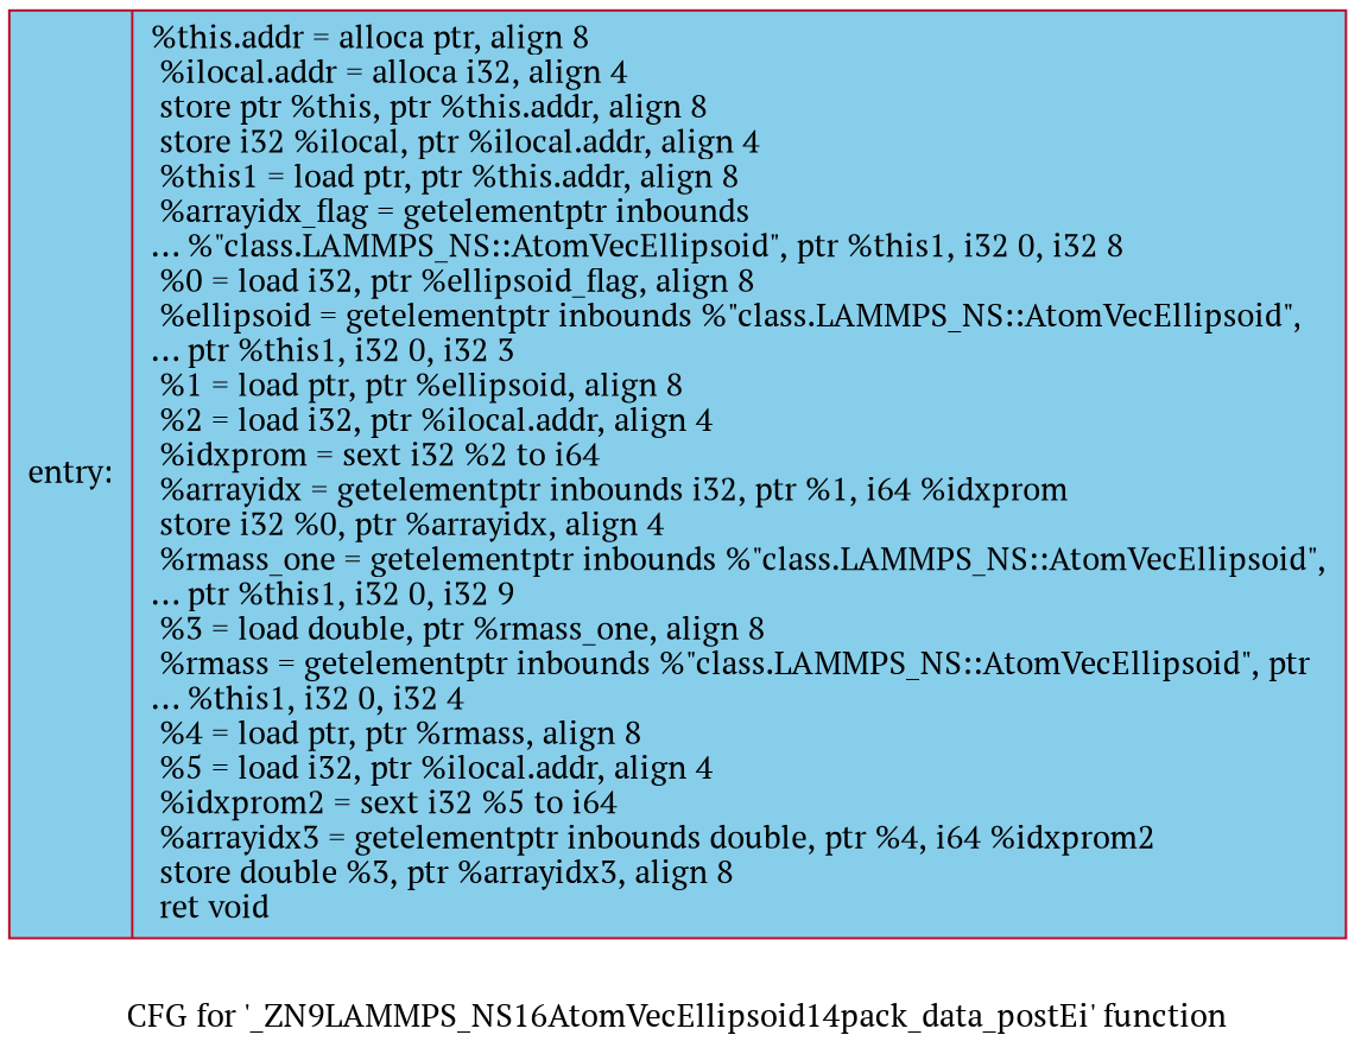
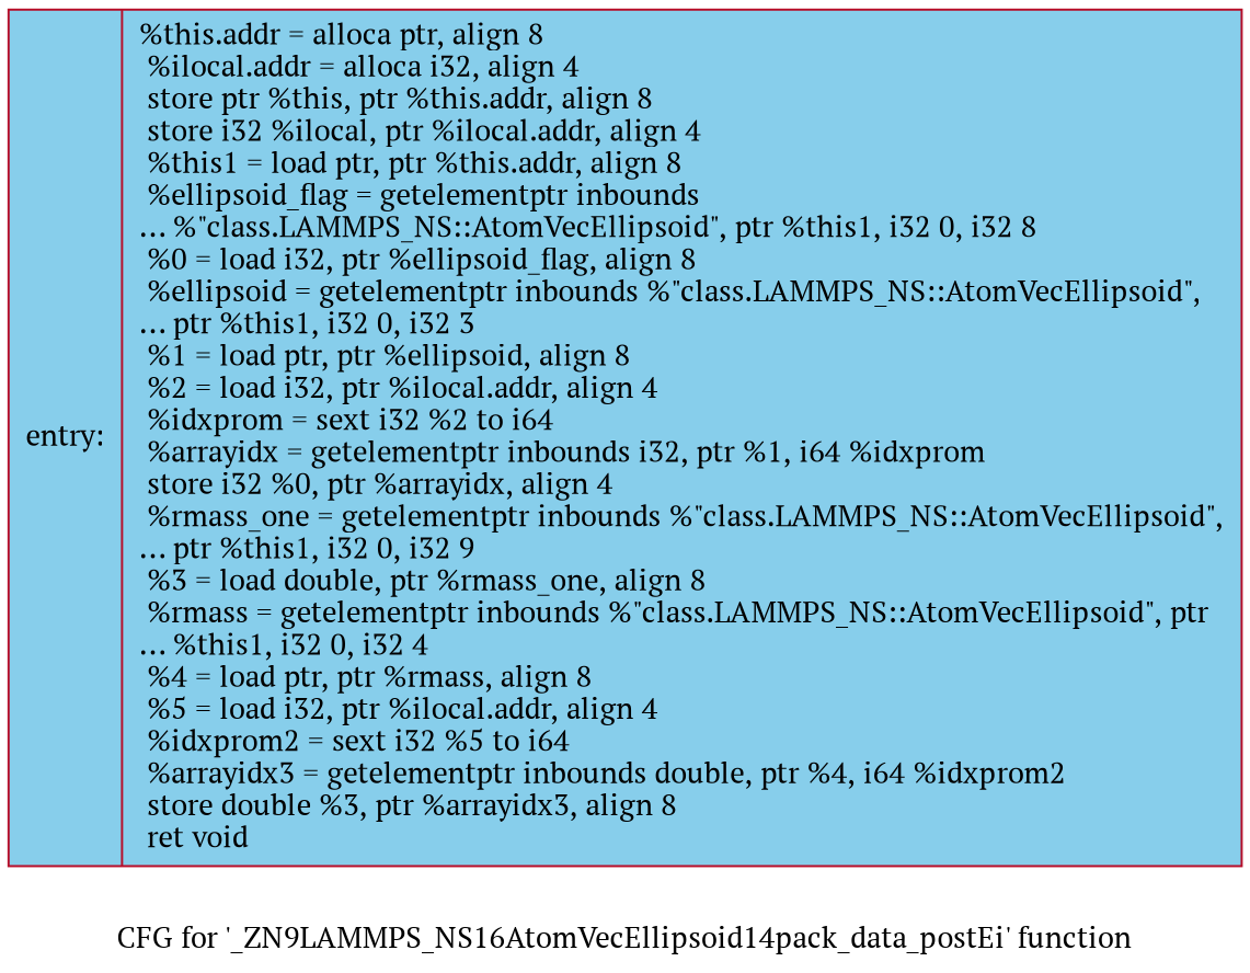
  digraph {
    label="CFG for '_ZN9LAMMPS_NS16AtomVecEllipsoid14pack_data_postEi' function"
    rankdir=LR
    fontname="PT Serif"
-   n1 [color="#b70d28ff" fillcolor=skyblue fontname="PT Serif" label="{entry:\l|  %this.addr = alloca ptr, align 8\l  %ilocal.addr = alloca i32, align 4\l  store ptr %this, ptr %this.addr, align 8\l  store i32 %ilocal, ptr %ilocal.addr, align 4\l  %this1 = load ptr, ptr %this.addr, align 8\l  %arrayidx_flag = getelementptr inbounds\l... %\"class.LAMMPS_NS::AtomVecEllipsoid\", ptr %this1, i32 0, i32 8\l  %0 = load i32, ptr %ellipsoid_flag, align 8\l  %ellipsoid = getelementptr inbounds %\"class.LAMMPS_NS::AtomVecEllipsoid\",\l... ptr %this1, i32 0, i32 3\l  %1 = load ptr, ptr %ellipsoid, align 8\l  %2 = load i32, ptr %ilocal.addr, align 4\l  %idxprom = sext i32 %2 to i64\l  %arrayidx = getelementptr inbounds i32, ptr %1, i64 %idxprom\l  store i32 %0, ptr %arrayidx, align 4\l  %rmass_one = getelementptr inbounds %\"class.LAMMPS_NS::AtomVecEllipsoid\",\l... ptr %this1, i32 0, i32 9\l  %3 = load double, ptr %rmass_one, align 8\l  %rmass = getelementptr inbounds %\"class.LAMMPS_NS::AtomVecEllipsoid\", ptr\l... %this1, i32 0, i32 4\l  %4 = load ptr, ptr %rmass, align 8\l  %5 = load i32, ptr %ilocal.addr, align 4\l  %idxprom2 = sext i32 %5 to i64\l  %arrayidx3 = getelementptr inbounds double, ptr %4, i64 %idxprom2\l  store double %3, ptr %arrayidx3, align 8\l  ret void\l}" shape=record style=filled]
+   n1 [color="#b70d28ff" fillcolor=skyblue fontname="PT Serif" label="{entry:\l|  %this.addr = alloca ptr, align 8\l  %ilocal.addr = alloca i32, align 4\l  store ptr %this, ptr %this.addr, align 8\l  store i32 %ilocal, ptr %ilocal.addr, align 4\l  %this1 = load ptr, ptr %this.addr, align 8\l  %ellipsoid_flag = getelementptr inbounds\l... %\"class.LAMMPS_NS::AtomVecEllipsoid\", ptr %this1, i32 0, i32 8\l  %0 = load i32, ptr %ellipsoid_flag, align 8\l  %ellipsoid = getelementptr inbounds %\"class.LAMMPS_NS::AtomVecEllipsoid\",\l... ptr %this1, i32 0, i32 3\l  %1 = load ptr, ptr %ellipsoid, align 8\l  %2 = load i32, ptr %ilocal.addr, align 4\l  %idxprom = sext i32 %2 to i64\l  %arrayidx = getelementptr inbounds i32, ptr %1, i64 %idxprom\l  store i32 %0, ptr %arrayidx, align 4\l  %rmass_one = getelementptr inbounds %\"class.LAMMPS_NS::AtomVecEllipsoid\",\l... ptr %this1, i32 0, i32 9\l  %3 = load double, ptr %rmass_one, align 8\l  %rmass = getelementptr inbounds %\"class.LAMMPS_NS::AtomVecEllipsoid\", ptr\l... %this1, i32 0, i32 4\l  %4 = load ptr, ptr %rmass, align 8\l  %5 = load i32, ptr %ilocal.addr, align 4\l  %idxprom2 = sext i32 %5 to i64\l  %arrayidx3 = getelementptr inbounds double, ptr %4, i64 %idxprom2\l  store double %3, ptr %arrayidx3, align 8\l  ret void\l}" shape=record style=filled]
  }
